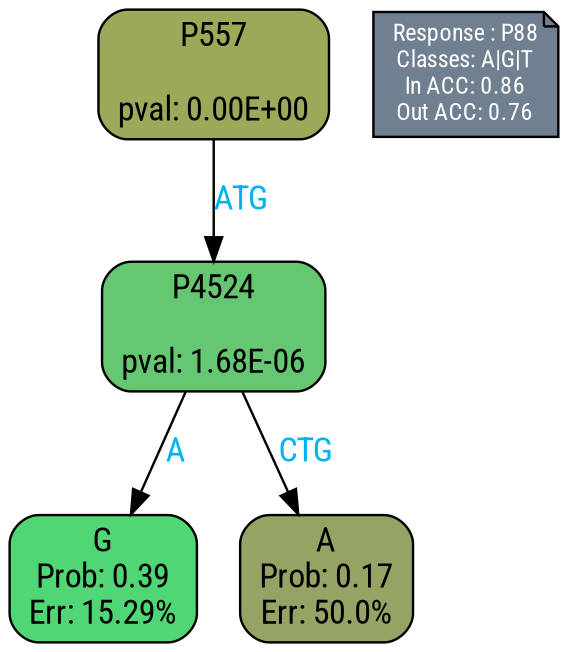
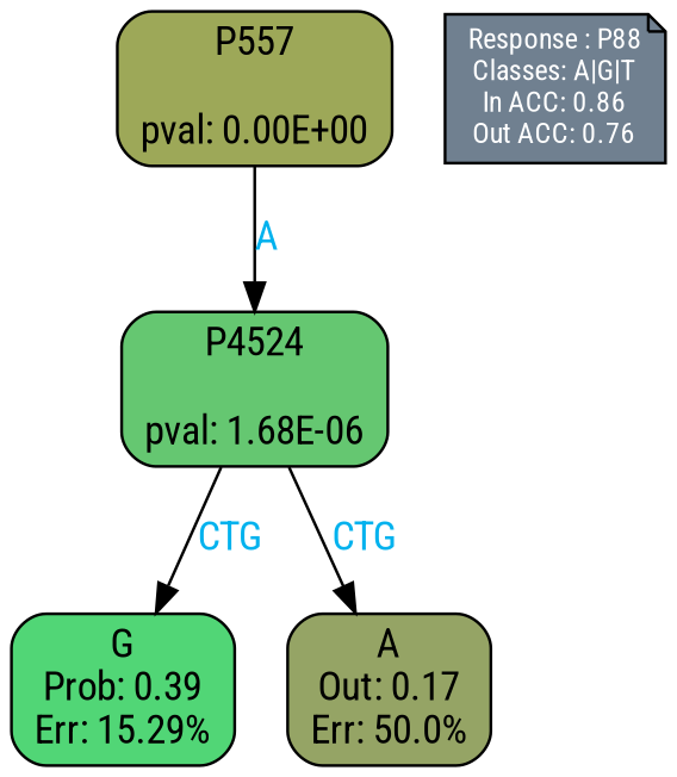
  digraph {
    fontname="Roboto Condensed"
    ranksep=equally
    splines=polylines
    node [color=black fontname="Roboto Condensed" shape=box style="filled, rounded"]
    edge [fontcolor=deepskyblue2 fontname="Roboto Condensed"]
    n1 [fillcolor="#51d676" label="G\nProb: 0.39\nErr: 15.29%"]
-   n2 [fillcolor="#95a465" label="A\nProb: 0.17\nErr: 50.0%"]
+   n2 [fillcolor="#95a465" label="A\nOut: 0.17\nErr: 50.0%"]
    n3 [align=left fillcolor=slategray fontcolor=white fontsize=10 label="Response : P88\nClasses: A|G|T\nIn ACC: 0.86\nOut ACC: 0.76\n" shape=note style=filled]
    n4 [fillcolor="#9da858" label="P557\n\npval: 0.00E+00"]
    n5 [fillcolor="#65c771" label="P4524\n\npval: 1.68E-06"]
    subgraph sub_1 {
      rank=same
      n1
      n2
    }
    subgraph sub_2 {
      rank=same
      n3
      n4
    }
-   n4 -> n5 [label=ATG]
-   n5 -> n1 [label=A]
+   n4 -> n5 [label=A]
+   n5 -> n1 [label=CTG]
    n5 -> n2 [label=CTG]
  }
